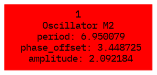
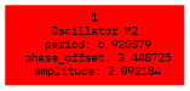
  digraph {
    forcelabels=true
    rankdir=LR
    fontname="IBM Plex Mono"
-   n1 [color=red fontsize=8 label=<1<BR />Oscillator M2<BR /> period: 6.950079<BR /> phase_offset: 3.448725<BR /> amplitude: 2.092184> shape=box style=filled fontname="IBM Plex Mono"]
+   n1 [color=red fontsize=8 label=<1<BR />Oscillator M2<BR /> period: 6.920079<BR /> phase_offset: 3.448725<BR /> amplitude: 2.092184> shape=box style=filled fontname="IBM Plex Mono"]
  }
